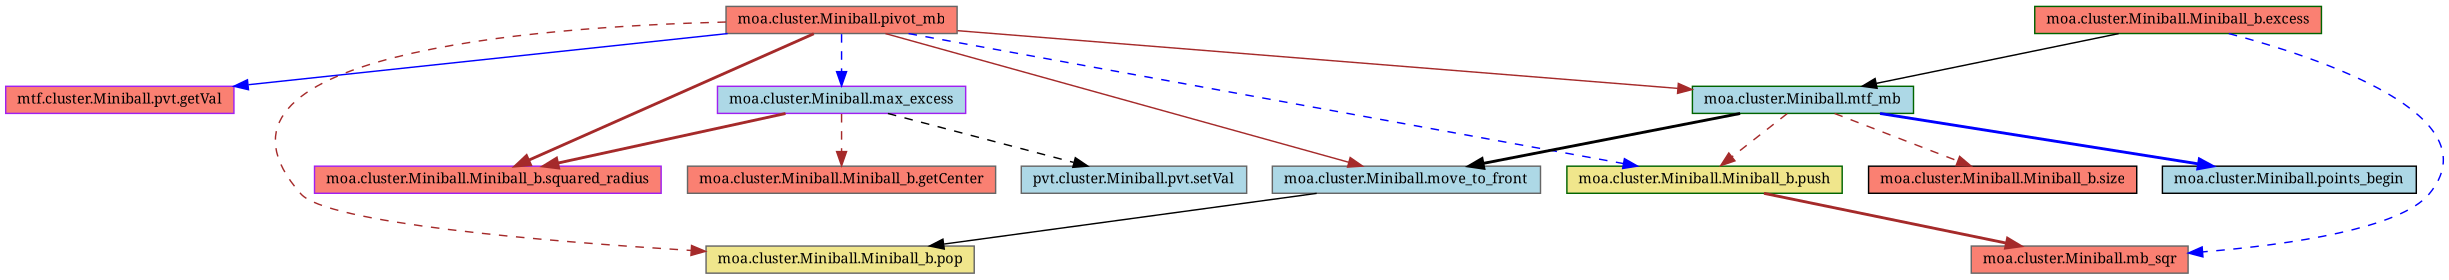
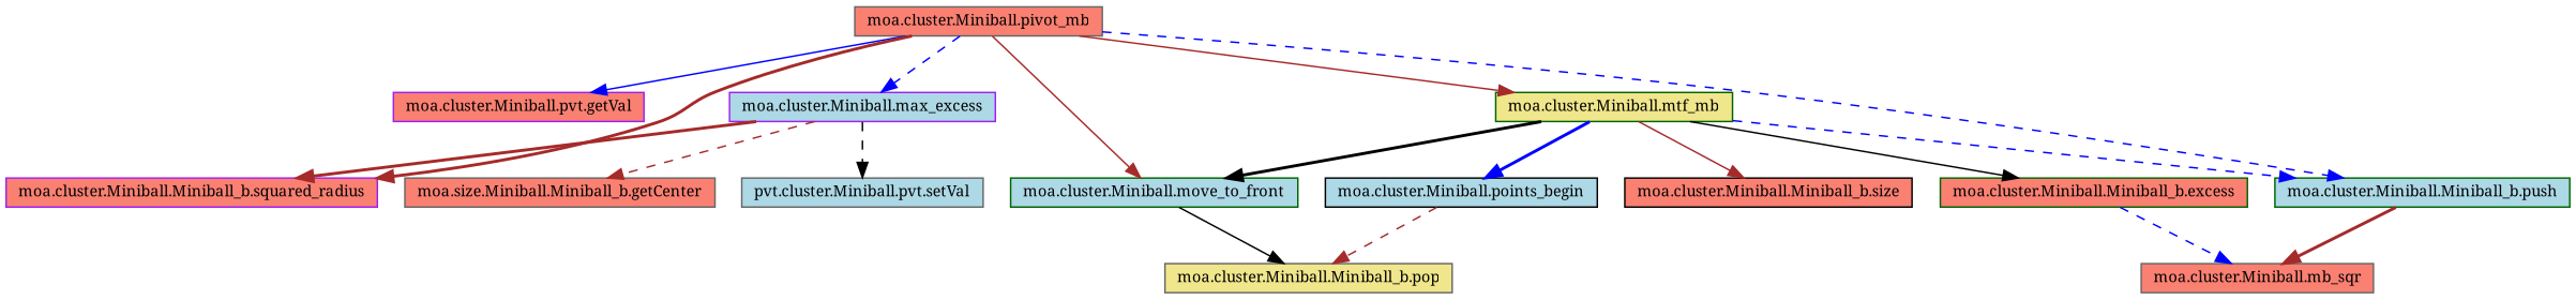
  digraph {
    fontname="Noto Serif"
    rankdir=TB
    node [color=gray40 fillcolor=salmon fontname="Noto Serif" fontsize=10 shape=record style=filled]
    edge [color=brown fontname="Noto Serif" fontsize=10 labelfontname=Helvetica labelfontsize=10 style=dashed]
    n1 [fontcolor=black height=0.2 label="moa.cluster.Miniball.pivot_mb" width=0.4]
-   n2 [color=purple height=0.2 label="mtf.cluster.Miniball.pvt.getVal" width=0.4]
+   n2 [color=purple height=0.2 label="moa.cluster.Miniball.pvt.getVal" width=0.4]
    n3 [color=purple fillcolor=lightblue height=0.2 label="moa.cluster.Miniball.max_excess" width=0.4]
    n4 [color=purple height=0.2 label="moa.cluster.Miniball.Miniball_b.squared_radius" width=0.4]
-   n5 [fillcolor=lightblue height=0.2 label="moa.cluster.Miniball.move_to_front" width=0.4]
-   n6 [color=darkgreen fillcolor=lightblue height=0.2 label="moa.cluster.Miniball.mtf_mb" width=0.4]
+   n5 [color=darkgreen fillcolor=lightblue height=0.2 label="moa.cluster.Miniball.move_to_front" width=0.4]
+   n6 [color=darkgreen fillcolor=khaki height=0.2 label="moa.cluster.Miniball.mtf_mb" width=0.4]
    n7 [fillcolor=khaki height=0.2 label="moa.cluster.Miniball.Miniball_b.pop" width=0.4]
-   n8 [color=darkgreen fillcolor=khaki height=0.2 label="moa.cluster.Miniball.Miniball_b.push" width=0.4]
-   n9 [height=0.2 label="moa.cluster.Miniball.Miniball_b.getCenter" width=0.4]
+   n8 [color=darkgreen fillcolor=lightblue height=0.2 label="moa.cluster.Miniball.Miniball_b.push" width=0.4]
+   n9 [height=0.2 label="moa.size.Miniball.Miniball_b.getCenter" width=0.4]
    n10 [fillcolor=lightblue height=0.2 label="pvt.cluster.Miniball.pvt.setVal" width=0.4]
    n11 [color=darkgreen height=0.2 label="moa.cluster.Miniball.Miniball_b.excess" width=0.4]
    n12 [color=black fillcolor=lightblue height=0.2 label="moa.cluster.Miniball.points_begin" width=0.4]
    n13 [color=black height=0.2 label="moa.cluster.Miniball.Miniball_b.size" width=0.4]
    n14 [height=0.2 label="moa.cluster.Miniball.mb_sqr" width=0.4]
    n1 -> n2 [color=blue style=solid]
    n1 -> n3 [color=blue]
    n1 -> n4 [style=bold]
    n1 -> n5 [style=solid]
    n1 -> n6 [style=solid]
-   n1 -> n7
+   n12 -> n7
    n1 -> n8 [color=blue]
    n3 -> n4 [style=bold]
    n3 -> n9
    n3 -> n10 [color=black]
    n5 -> n7 [color=black style=solid]
    n6 -> n5 [color=black style=bold]
-   n6 -> n8
-   n11 -> n6 [color=black style=solid]
+   n6 -> n8 [color=blue]
+   n6 -> n11 [color=black style=solid]
    n6 -> n12 [color=blue style=bold]
-   n6 -> n13
+   n6 -> n13 [style=solid]
    n8 -> n14 [style=bold]
    n11 -> n14 [color=blue]
  }
